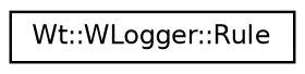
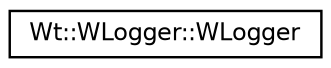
  digraph {
    rankdir=LR
-   n1 [color=black fillcolor=white fontname=Helvetica fontsize=10 height=0.2 label="Wt::WLogger::Rule" shape=record style=filled width=0.4]
+   n1 [color=black fillcolor=white fontname=Helvetica fontsize=10 height=0.2 label="Wt::WLogger::WLogger" shape=record style=filled width=0.4]
  }
